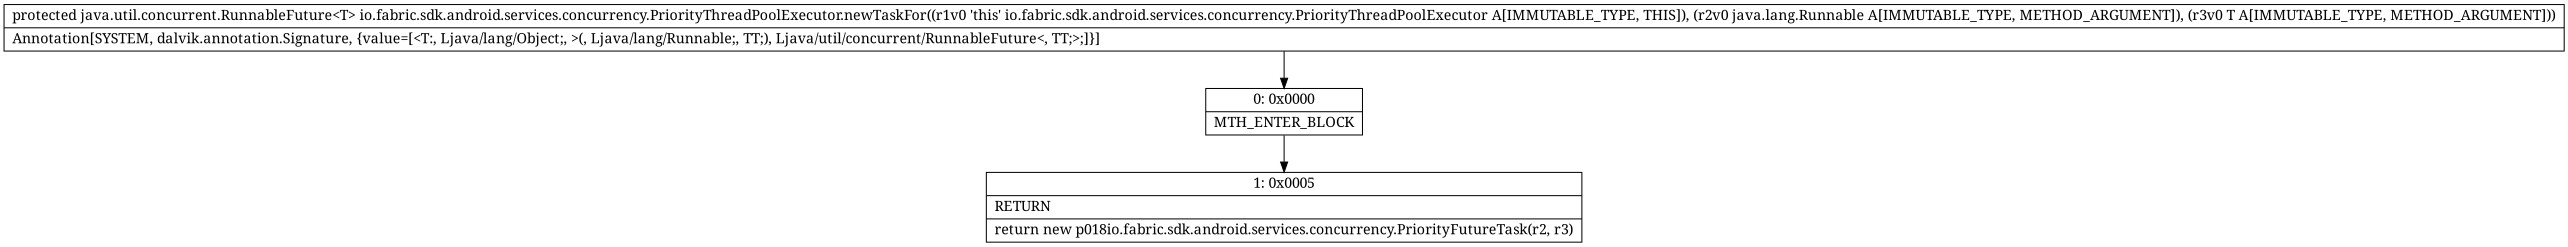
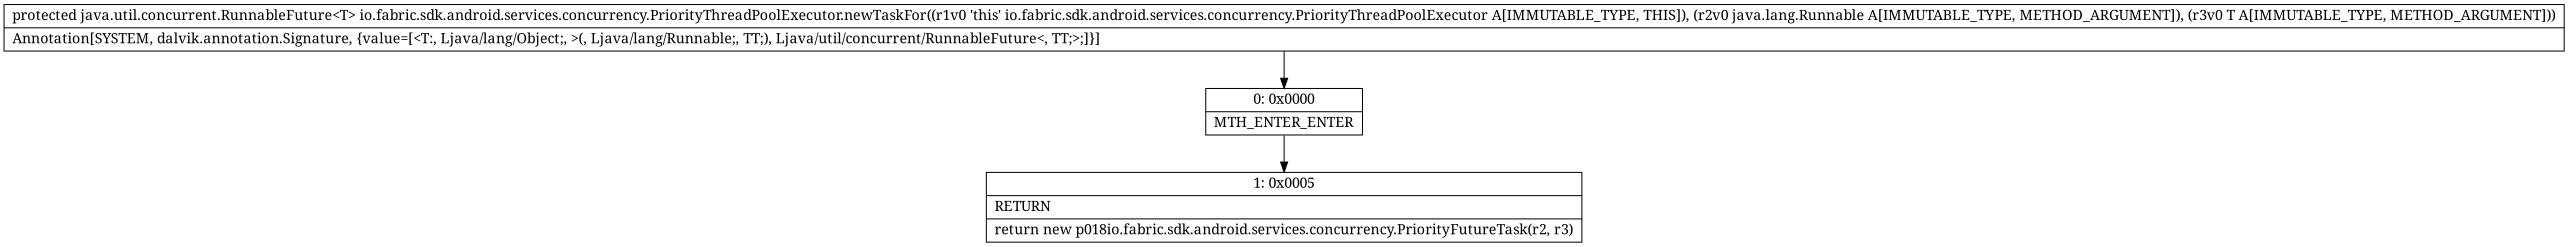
  digraph {
    fontname="Noto Serif"
    node [shape=record fontname="Noto Serif"]
    edge [fontname="Noto Serif"]
-   n1 [label="{0\:\ 0x0000|MTH_ENTER_BLOCK\l}"]
+   n1 [label="{0\:\ 0x0000|MTH_ENTER_ENTER\l}"]
    n2 [label="{1\:\ 0x0005|RETURN\l|return new p018io.fabric.sdk.android.services.concurrency.PriorityFutureTask(r2, r3)\l}"]
    n3 [label="{protected java.util.concurrent.RunnableFuture\<T\> io.fabric.sdk.android.services.concurrency.PriorityThreadPoolExecutor.newTaskFor((r1v0 'this' io.fabric.sdk.android.services.concurrency.PriorityThreadPoolExecutor A[IMMUTABLE_TYPE, THIS]), (r2v0 java.lang.Runnable A[IMMUTABLE_TYPE, METHOD_ARGUMENT]), (r3v0 T A[IMMUTABLE_TYPE, METHOD_ARGUMENT]))  | Annotation[SYSTEM, dalvik.annotation.Signature, \{value=[\<T:, Ljava\/lang\/Object;, \>(, Ljava\/lang\/Runnable;, TT;), Ljava\/util\/concurrent\/RunnableFuture\<, TT;\>;]\}]\l}"]
    n1 -> n2
    n3 -> n1
  }
